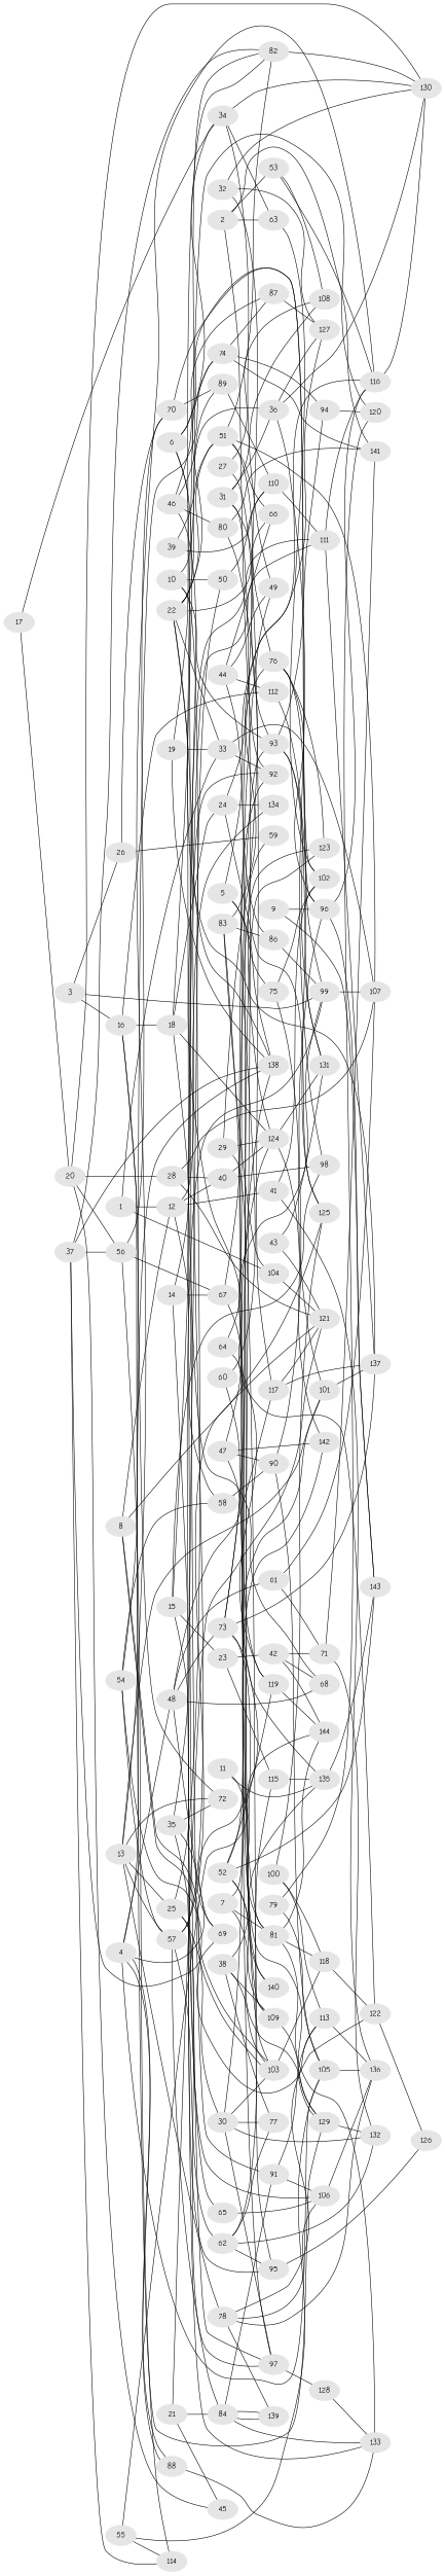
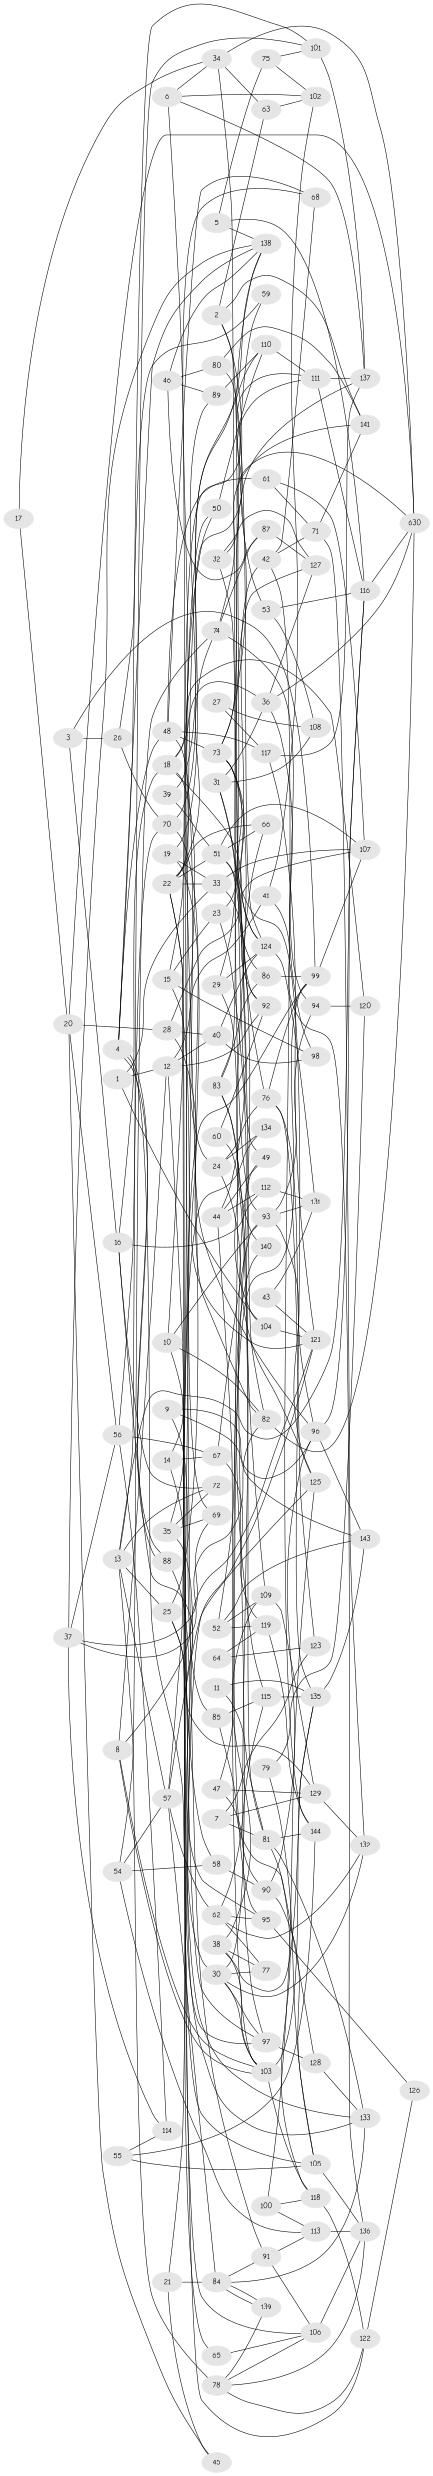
  graph {
    fontname="Comic Neue"
    rankdir=LR
    node [color=gray90 fontname="Comic Neue" style=filled]
    edge [fontname="Comic Neue"]
    1
    12
    33
    104
    92
    40
    41
    58
    107
    121
    2
    53
    63
    141
    116
    108
    102
    3
    16
    26
    99
    129
    72
    18
    112
    59
    70
    4
    88
    101
    105
    138
    48
    133
    137
    136
    5
    75
-   130
+   130 [label=630]
    6
    34
    91
    49
    106
    113
    7
    81
    123
    144
    118
    132
    8
    103
    135
    9
+   85
    96
    143
    115
    128
    10
    50
    82
    93
    110
    125
    131
    94
    11
    98
    124
    90
    13
    25
    57
    78
    97
    30
    84
    134
    62
    122
    139
    14
    65
    67
    111
    119
    15
    23
    42
    68
    117
    69
    61
    73
    24
    120
    17
    20
    28
    45
    56
    76
-   142
    19
    114
    21
    22
    36
    51
    66
    74
    127
    86
    87
    126
    71
    77
    89
    27
    29
    95
    31
    109
    32
    35
    37
    38
    39
    43
    44
    46
    80
    47
    140
    52
    54
    55
    60
    64
    79
    83
    100
    1 -- 12
    1 -- 33
    1 -- 104
    12 -- 92
    12 -- 40
    12 -- 41
    12 -- 58
    33 -- 92
    33 -- 107
    104 -- 121
    40 -- 98
    40 -- 124
    41 -- 102
    41 -- 136
    58 -- 90
    2 -- 92
    2 -- 53
    2 -- 63
    2 -- 141
    53 -- 116
    53 -- 108
    63 -- 102
    116 -- 130
    3 -- 16
    3 -- 26
    3 -- 99
    16 -- 129
    16 -- 72
    16 -- 18
    16 -- 112
    26 -- 59
    26 -- 70
    99 -- 107
    129 -- 132
    18 -- 124
    18 -- 68
    18 -- 24
    18 -- 120
    112 -- 131
    70 -- 96
    70 -- 89
    4 -- 88
    4 -- 88
    4 -- 101
    4 -- 105
    4 -- 138
    4 -- 48
    88 -- 133
    101 -- 137
    105 -- 136
    48 -- 68
    48 -- 117
    48 -- 69
    48 -- 61
    48 -- 73
    5 -- 116
    5 -- 138
    5 -- 75
    75 -- 102
    75 -- 101
    6 -- 102
    6 -- 137
    6 -- 34
    6 -- 91
    34 -- 63
    34 -- 130
    34 -- 49
    91 -- 106
    91 -- 113
    106 -- 136
    113 -- 136
    7 -- 129
    7 -- 81
    7 -- 123
    81 -- 133
    81 -- 144
    81 -- 118
    118 -- 122
    8 -- 12
    8 -- 121
    8 -- 103
    8 -- 103
    103 -- 118
+   103 -- 135
    135 -- 143
+   9 -- 85
    9 -- 96
    9 -- 143
+   85 -- 115
+   85 -- 128
    96 -- 116
    96 -- 143
    115 -- 135
    128 -- 133
    10 -- 106
    10 -- 50
    10 -- 82
    10 -- 93
    50 -- 110
    82 -- 130
    93 -- 125
    93 -- 131
    93 -- 94
    110 -- 111
    94 -- 120
    11 -- 81
    11 -- 135
    124 -- 131
-   124 -- 142
    90 -- 105
    90 -- 96
    13 -- 116
    13 -- 72
    13 -- 101
    13 -- 25
    13 -- 57
    13 -- 78
    25 -- 50
    25 -- 97
    25 -- 30
    57 -- 125
    57 -- 84
    57 -- 134
    57 -- 62
    78 -- 136
    78 -- 106
    78 -- 122
    78 -- 139
    97 -- 128
    30 -- 49
    30 -- 132
    30 -- 103
    30 -- 97
    30 -- 77
    84 -- 133
    84 -- 91
    84 -- 139
    84 -- 139
    62 -- 132
    62 -- 115
    62 -- 77
    62 -- 95
    122 -- 126
    14 -- 65
    14 -- 67
    14 -- 111
    65 -- 106
    67 -- 93
    67 -- 119
    111 -- 116
    111 -- 137
    119 -- 144
    15 -- 133
    15 -- 98
    15 -- 111
    15 -- 23
    23 -- 115
    23 -- 42
    42 -- 144
    42 -- 68
    42 -- 71
    117 -- 121
    117 -- 137
    61 -- 107
    61 -- 71
    73 -- 138
    73 -- 137
    73 -- 135
    73 -- 124
    73 -- 140
    24 -- 125
    24 -- 134
    24 -- 76
    17 -- 34
    17 -- 20
    20 -- 130
    20 -- 28
    20 -- 45
    20 -- 56
    28 -- 40
    28 -- 107
    28 -- 121
    56 -- 70
    56 -- 67
    56 -- 114
    76 -- 99
    76 -- 123
    76 -- 96
    19 -- 33
    19 -- 138
    19 -- 82
    21 -- 121
    21 -- 84
    21 -- 45
    22 -- 33
    22 -- 97
    22 -- 122
    22 -- 36
    22 -- 51
    22 -- 66
    22 -- 74
    36 -- 130
    36 -- 98
    36 -- 127
    51 -- 107
    51 -- 82
    51 -- 66
    51 -- 86
    74 -- 141
    74 -- 94
    74 -- 87
    86 -- 99
    87 -- 127
    71 -- 141
    71 -- 132
    89 -- 110
    27 -- 108
    27 -- 117
    29 -- 59
    29 -- 124
    29 -- 95
    95 -- 126
    31 -- 108
    31 -- 76
    31 -- 36
    31 -- 109
    109 -- 129
    32 -- 130
    32 -- 93
    32 -- 127
    35 -- 99
    35 -- 72
    35 -- 69
    35 -- 95
    37 -- 138
    37 -- 82
    37 -- 69
    37 -- 56
    37 -- 114
    38 -- 103
    38 -- 135
    38 -- 77
    38 -- 109
    39 -- 110
    39 -- 51
    43 -- 121
    43 -- 131
    44 -- 112
    44 -- 49
    44 -- 103
    44 -- 66
    46 -- 138
    46 -- 87
    46 -- 89
    46 -- 80
    80 -- 141
    80 -- 124
    47 -- 99
    47 -- 129
    47 -- 90
-   47 -- 142
    52 -- 143
    52 -- 119
-   52 -- 142
    52 -- 109
    52 -- 140
    54 -- 58
    54 -- 113
    54 -- 57
    54 -- 74
    55 -- 105
    55 -- 144
    55 -- 114
    60 -- 92
    60 -- 81
    64 -- 123
    64 -- 119
    79 -- 105
    79 -- 120
    83 -- 104
    83 -- 97
    83 -- 127
    83 -- 86
    100 -- 113
    100 -- 118
    100 -- 125
  }
